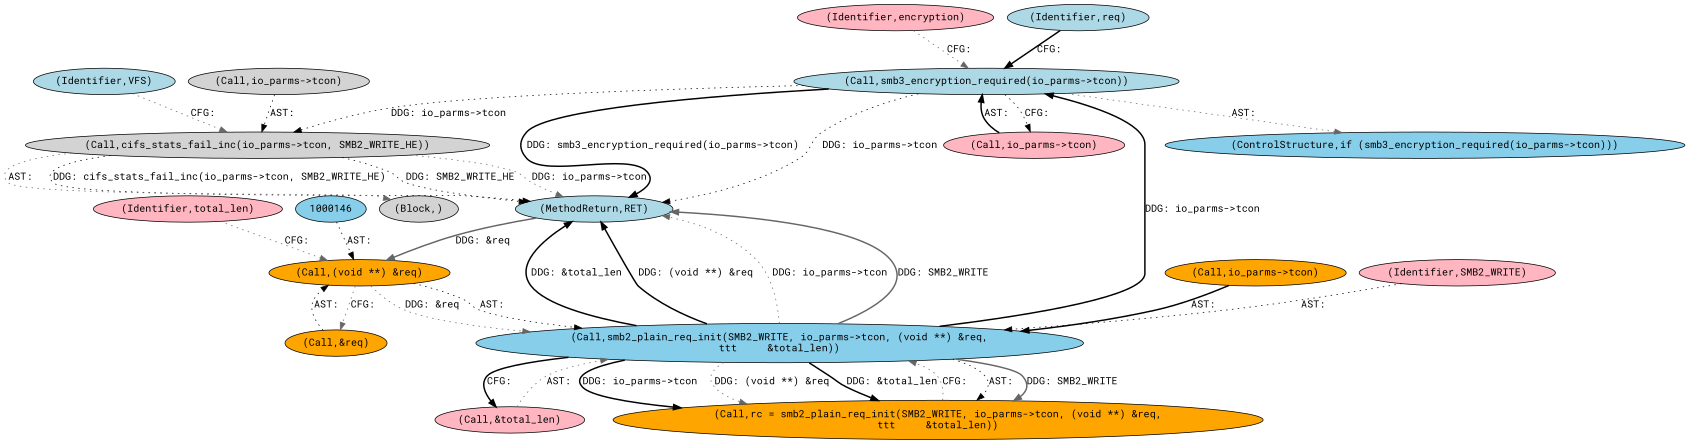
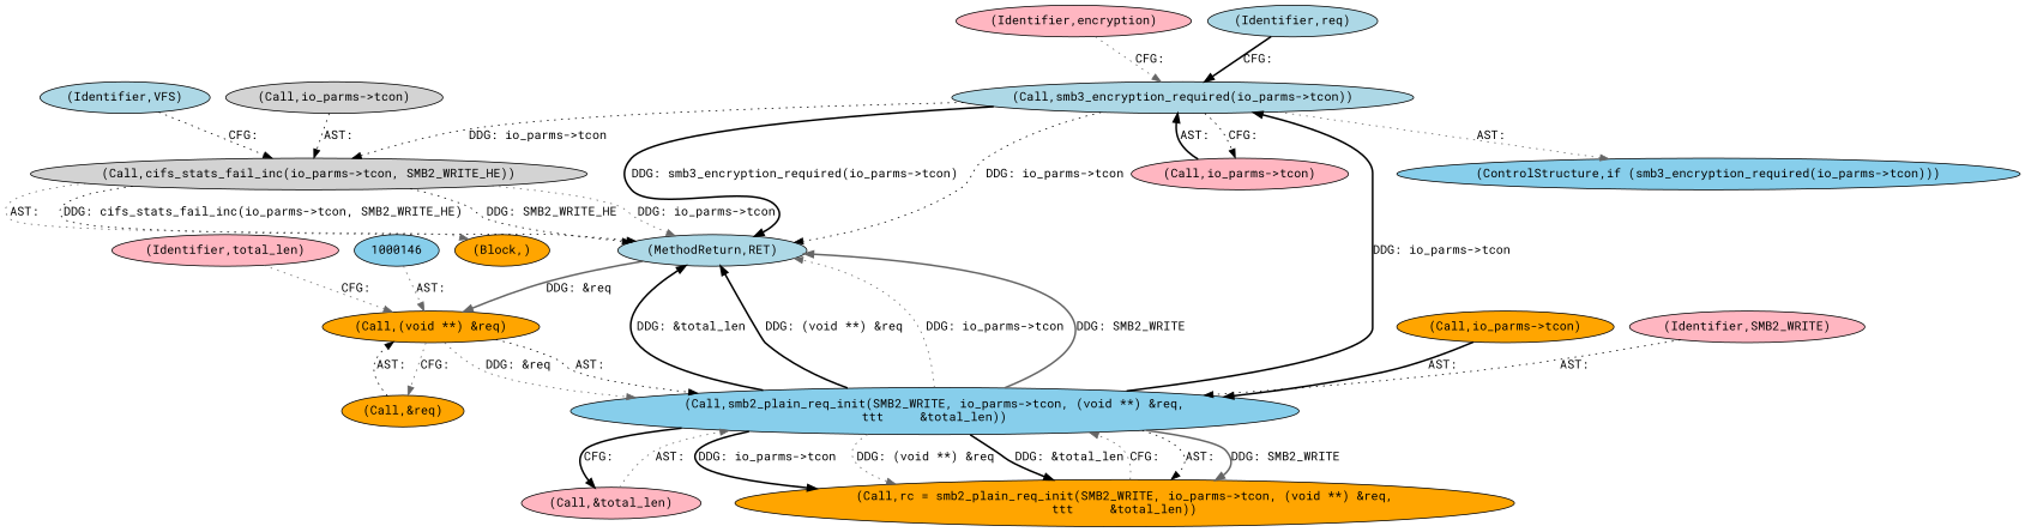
  digraph {
    fontname="Roboto Mono"
    node [fillcolor=lightpink fontname="Roboto Mono" style=filled]
    edge [color=black fontname="Roboto Mono" style=dotted]
    n1 [fillcolor=lightblue label="(Call,smb3_encryption_required(io_parms->tcon))"]
    n2 [fillcolor=lightgrey label="(Call,cifs_stats_fail_inc(io_parms->tcon, SMB2_WRITE_HE))"]
    n3 [fillcolor=skyblue label="(ControlStructure,if (smb3_encryption_required(io_parms->tcon)))"]
    n4 [fillcolor=lightblue label="(MethodReturn,RET)"]
    n5 [label="(Call,io_parms->tcon)"]
-   n6 [fillcolor=lightgrey label="(Block,)"]
+   n6 [fillcolor=orange label="(Block,)"]
    n7 [fillcolor=orange label="(Call,(void **) &req)"]
    n8 [fillcolor=skyblue label="(Call,smb2_plain_req_init(SMB2_WRITE, io_parms->tcon, (void **) &req,\n\t\t\t     &total_len))"]
    n9 [label="(Call,&total_len)"]
    n10 [fillcolor=orange label="(Call,rc = smb2_plain_req_init(SMB2_WRITE, io_parms->tcon, (void **) &req,\n\t\t\t     &total_len))"]
    n11 [fillcolor=orange label="(Call,&req)"]
    n12 [fillcolor=lightblue label="(Identifier,VFS)"]
    n13 [label="(Identifier,encryption)"]
    n14 [fillcolor=orange label="(Call,io_parms->tcon)"]
    n15 [label="(Identifier,total_len)"]
    n16 [fillcolor=lightblue label="(Identifier,req)"]
    n17 [fillcolor=lightgrey label="(Call,io_parms->tcon)"]
    n18 [label="(Identifier,SMB2_WRITE)"]
    1000146 [fillcolor=skyblue]
    n1 -> n2 [label="DDG: io_parms->tcon"]
    n1 -> n3 [color=gray40 label="AST: "]
    n1 -> n4 [label="DDG: smb3_encryption_required(io_parms->tcon)" style=bold]
    n1 -> n4 [label="DDG: io_parms->tcon"]
    n1 -> n5 [label="CFG: "]
    n2 -> n4 [label="DDG: SMB2_WRITE_HE"]
    n2 -> n4 [color=gray40 label="DDG: io_parms->tcon"]
    n2 -> n4 [label="DDG: cifs_stats_fail_inc(io_parms->tcon, SMB2_WRITE_HE)"]
    n2 -> n6 [color=gray40 label="AST: "]
    n4 -> n7 [color=gray40 label="DDG: &req" style=bold]
    n5 -> n1 [label="AST: " style=bold]
    n7 -> n8 [label="AST: "]
    n7 -> n8 [color=gray40 label="DDG: &req"]
    n7 -> n11 [color=gray40 label="CFG: "]
    n8 -> n1 [label="DDG: io_parms->tcon" style=bold]
    n8 -> n4 [color=gray40 label="DDG: io_parms->tcon"]
    n8 -> n4 [color=gray40 label="DDG: SMB2_WRITE" style=bold]
    n8 -> n4 [label="DDG: &total_len" style=bold]
    n8 -> n4 [label="DDG: (void **) &req" style=bold]
    n8 -> n9 [label="CFG: " style=bold]
    n8 -> n10 [label="AST: "]
    n8 -> n10 [color=gray40 label="DDG: SMB2_WRITE" style=bold]
    n8 -> n10 [label="DDG: io_parms->tcon" style=bold]
    n8 -> n10 [color=gray40 label="DDG: (void **) &req"]
    n8 -> n10 [label="DDG: &total_len" style=bold]
    n9 -> n8 [color=gray40 label="AST: "]
    n10 -> n8 [color=gray40 label="CFG: "]
    n11 -> n7 [label="AST: "]
-   n12 -> n2 [color=gray40 label="CFG: "]
+   n12 -> n2 [label="CFG: "]
    n13 -> n1 [color=gray40 label="CFG: "]
    n14 -> n8 [label="AST: " style=bold]
    n15 -> n7 [color=gray40 label="CFG: "]
    n16 -> n1 [label="CFG: " style=bold]
    n17 -> n2 [label="AST: "]
    n18 -> n8 [label="AST: "]
-   1000146 -> n7 [label="AST: "]
+   1000146 -> n7 [color=gray40 label="AST: "]
  }
